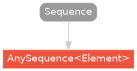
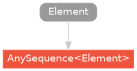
  strict digraph {
    node [fontcolor=white fontname=Helvetica fontsize=12 margin="0.07,0.05" shape=box]
    "AnySequence<Element>" [color="#ee543d" fillcolor="#ee543d" height=0.3 style=filled]
-   Sequence [color="#999999" fillcolor="#999999" height=0.3 style="filled,rounded"]
+   Sequence [color="#999999" fillcolor="#999999" height=0.3 style="filled,rounded" label=Element]
    subgraph sub_1 {
      rank=max
      "AnySequence<Element>"
    }
    Sequence -> "AnySequence<Element>" [color="#cccccc"]
  }
